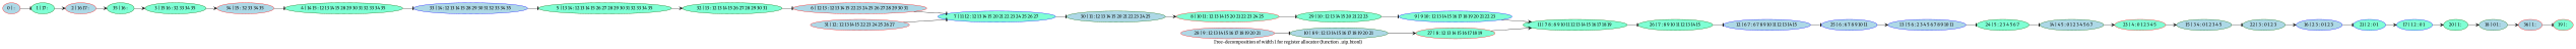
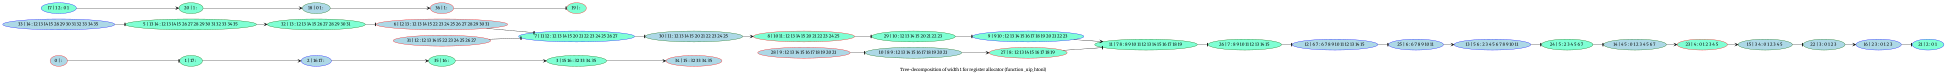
  digraph {
    fontname=Merriweather
    label="Tree-decomposition of width 1 for register allocator (function _uip_htonl)"
    rankdir=LR
    node [color=darkgreen fillcolor=aquamarine fontname=Merriweather style=filled]
    edge [arrowhead=tee fontname=Merriweather]
    n1 [color=red fillcolor=lightblue label="0 | : "]
    n2 [label="1 | 17 : "]
-   n3 [color=red fillcolor=lightblue label="2 | 16 17 : "]
+   n3 [color=blue fillcolor=lightblue label="2 | 16 17 : "]
    n4 [label="35 | 16 : "]
    n5 [label="3 | 15 16 : 32 33 34 35 "]
    n6 [color=red fillcolor=lightblue label="34 | 15 : 32 33 34 35 "]
-   n7 [label="4 | 14 15 : 12 13 14 15 28 29 30 31 32 33 34 35 "]
    n8 [color=blue fillcolor=lightblue label="33 | 14 : 12 13 14 15 28 29 30 31 32 33 34 35 "]
    n9 [label="5 | 13 14 : 12 13 14 15 26 27 28 29 30 31 32 33 34 35 "]
    n10 [label="32 | 13 : 12 13 14 15 26 27 28 29 30 31 "]
    n11 [color=red fillcolor=lightblue label="6 | 12 13 : 12 13 14 15 22 23 24 25 26 27 28 29 30 31 "]
    n12 [color=blue label="7 | 11 12 : 12 13 14 15 20 21 22 23 24 25 26 27 "]
    n13 [color=red fillcolor=lightblue label="31 | 12 : 12 13 14 15 22 23 24 25 26 27 "]
    n14 [fillcolor=lightblue label="30 | 11 : 12 13 14 15 20 21 22 23 24 25 "]
    n15 [color=red label="8 | 10 11 : 12 13 14 15 20 21 22 23 24 25 "]
    n16 [label="29 | 10 : 12 13 14 15 20 21 22 23 "]
    n17 [color=blue label="9 | 9 10 : 12 13 14 15 16 17 18 19 20 21 22 23 "]
    n18 [label="11 | 7 8 : 8 9 10 11 12 13 14 15 16 17 18 19 "]
    n19 [color=red fillcolor=lightblue label="28 | 9 : 12 13 14 15 16 17 18 19 20 21 "]
    n20 [fillcolor=lightblue label="10 | 8 9 : 12 13 14 15 16 17 18 19 20 21 "]
    n21 [color=red label="27 | 8 : 12 13 14 15 16 17 18 19 "]
    n22 [label="26 | 7 : 8 9 10 11 12 13 14 15 "]
    n23 [color=blue fillcolor=lightblue label="12 | 6 7 : 6 7 8 9 10 11 12 13 14 15 "]
    n24 [color=blue fillcolor=lightblue label="25 | 6 : 6 7 8 9 10 11 "]
    n25 [color=blue fillcolor=lightblue label="13 | 5 6 : 2 3 4 5 6 7 8 9 10 11 "]
    n26 [label="24 | 5 : 2 3 4 5 6 7 "]
    n27 [fillcolor=lightblue label="14 | 4 5 : 0 1 2 3 4 5 6 7 "]
    n28 [color=red label="23 | 4 : 0 1 2 3 4 5 "]
    n29 [fillcolor=lightblue label="15 | 3 4 : 0 1 2 3 4 5 "]
    n30 [fillcolor=lightblue label="22 | 3 : 0 1 2 3 "]
    n31 [color=blue fillcolor=lightblue label="16 | 2 3 : 0 1 2 3 "]
    n32 [color=blue label="21 | 2 : 0 1 "]
    n33 [color=blue label="17 | 1 2 : 0 1 "]
    n34 [label="20 | 1 : "]
    n35 [fillcolor=lightblue label="18 | 0 1 : "]
    n36 [color=red fillcolor=lightblue label="36 | 1 : "]
    n37 [color=red label="19 | : "]
    n1 -> n2
    n2 -> n3 [arrowhead=vee]
    n3 -> n4 [arrowhead=vee]
    n4 -> n5 [arrowhead=vee]
    n5 -> n6 [arrowhead=vee]
-   n6 -> n7
-   n7 -> n8
    n8 -> n9
    n9 -> n10 [arrowhead=vee]
    n10 -> n11
    n11 -> n12
    n12 -> n14
    n13 -> n12
    n14 -> n15 [arrowhead=vee]
    n15 -> n16
    n16 -> n17
    n17 -> n18 [arrowhead=vee]
    n18 -> n22
    n19 -> n20
    n20 -> n21 [arrowhead=vee]
-   n21 -> n18 [arrowhead=vee]
+   n21 -> n18
    n22 -> n23
    n23 -> n24
    n24 -> n25 [arrowhead=vee]
    n25 -> n26
    n26 -> n27
    n27 -> n28 [arrowhead=vee]
    n28 -> n29 [arrowhead=vee]
    n29 -> n30
    n30 -> n31 [arrowhead=vee]
    n31 -> n32
-   n32 -> n33 [arrowhead=vee]
    n33 -> n34 [arrowhead=vee]
    n34 -> n35 [arrowhead=vee]
    n35 -> n36 [arrowhead=vee]
    n36 -> n37
  }
